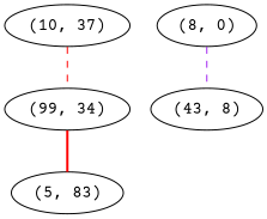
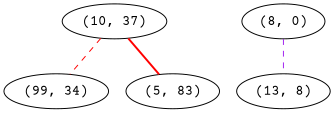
  graph {
    fontname="Courier Prime"
    node [fontname="Courier Prime"]
    edge [color=red fontname="Courier Prime" style=dashed weight=1]
    "(10, 37)"
    "(99, 34)"
    "(5, 83)"
    n4 [label="(8, 0)"]
-   "(13, 8)" [label="(43, 8)"]
+   "(13, 8)"
    "(10, 37)" -- "(99, 34)"
-   "(99, 34)" -- "(5, 83)" [style=bold]
+   "(10, 37)" -- "(5, 83)" [style=bold]
    n4 -- "(13, 8)" [color=purple weight=4]
  }
